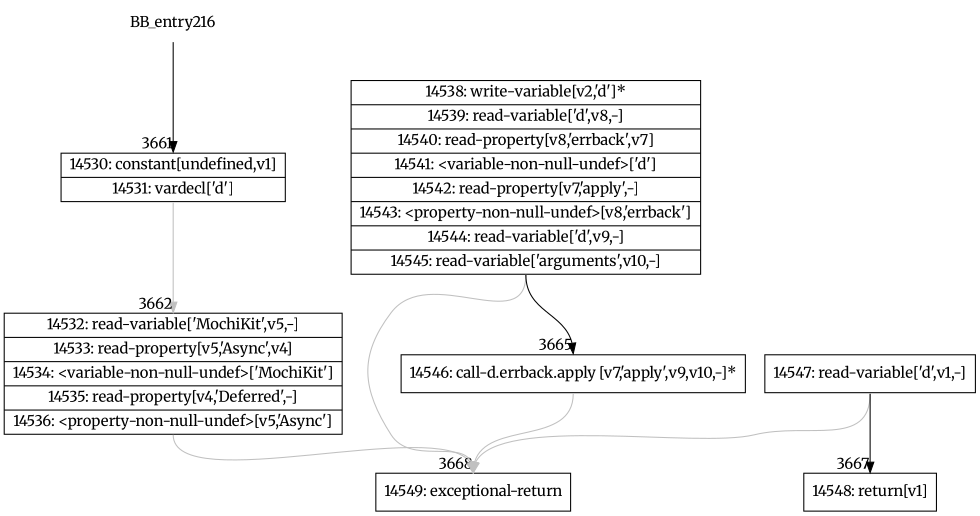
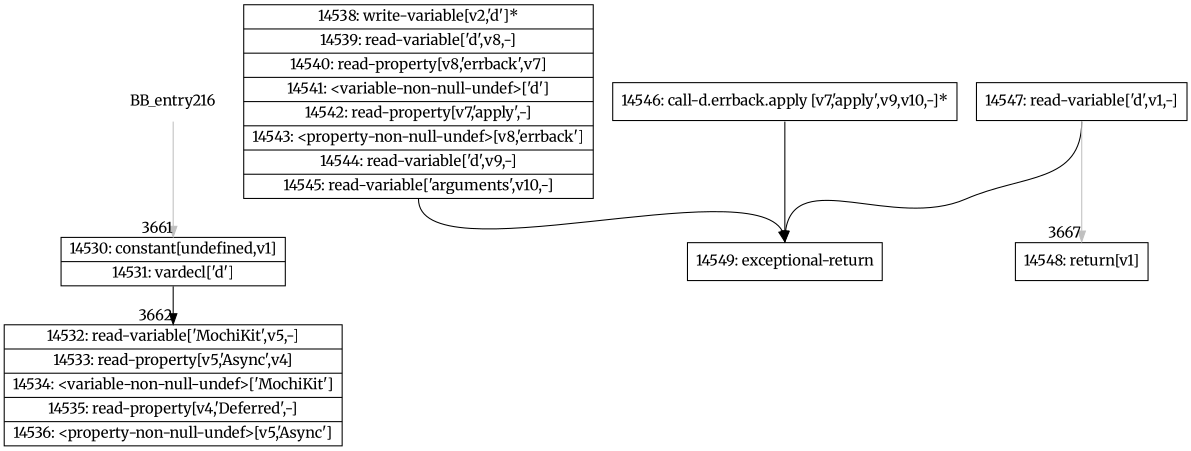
  digraph {
    fontname=Merriweather
    rankdir=TD
    node [fontname=Merriweather shape=record]
    edge [fontname=Merriweather headport=n tailport=s]
    n1 [label=BB_entry216 shape=none]
    n2 [label="{14530: constant[undefined,v1]|14531: vardecl['d']}"]
    n3 [label="{14532: read-variable['MochiKit',v5,-]|14533: read-property[v5,'Async',v4]|14534: \<variable-non-null-undef\>['MochiKit']|14535: read-property[v4,'Deferred',-]|14536: \<property-non-null-undef\>[v5,'Async']}"]
    n4 [label="{14549: exceptional-return}"]
    n5 [label="{14538: write-variable[v2,'d']*|14539: read-variable['d',v8,-]|14540: read-property[v8,'errback',v7]|14541: \<variable-non-null-undef\>['d']|14542: read-property[v7,'apply',-]|14543: \<property-non-null-undef\>[v8,'errback']|14544: read-variable['d',v9,-]|14545: read-variable['arguments',v10,-]}"]
    n6 [label="{14546: call-d.errback.apply [v7,'apply',v9,v10,-]*}"]
    n7 [label="{14547: read-variable['d',v1,-]}"]
    n8 [label="{14548: return[v1]}"]
-   n1 -> n2 [headlabel="    3661"]
-   n2 -> n3 [headlabel="      3662" color=gray]
-   n3 -> n4 [color=gray headlabel="      3668"]
-   n5 -> n4 [color=gray]
-   n5 -> n6 [headlabel="      3665"]
-   n6 -> n4 [color=gray]
-   n7 -> n4 [color=gray]
-   n7 -> n8 [headlabel="      3667"]
+   n1 -> n2 [headlabel="    3661" color=gray]
+   n2 -> n3 [headlabel="      3662"]
+   n5 -> n4 [color=black]
+   n6 -> n4 [color=black]
+   n7 -> n4 [color=black]
+   n7 -> n8 [headlabel="      3667" color=gray]
  }
